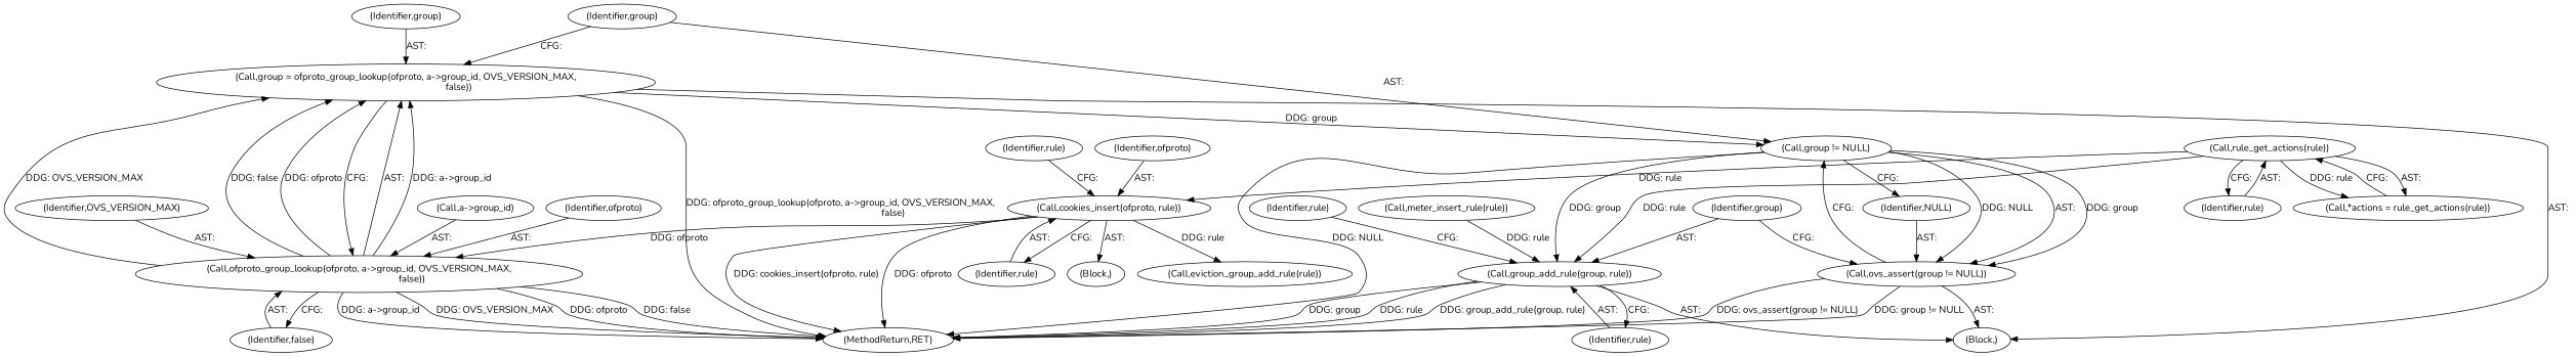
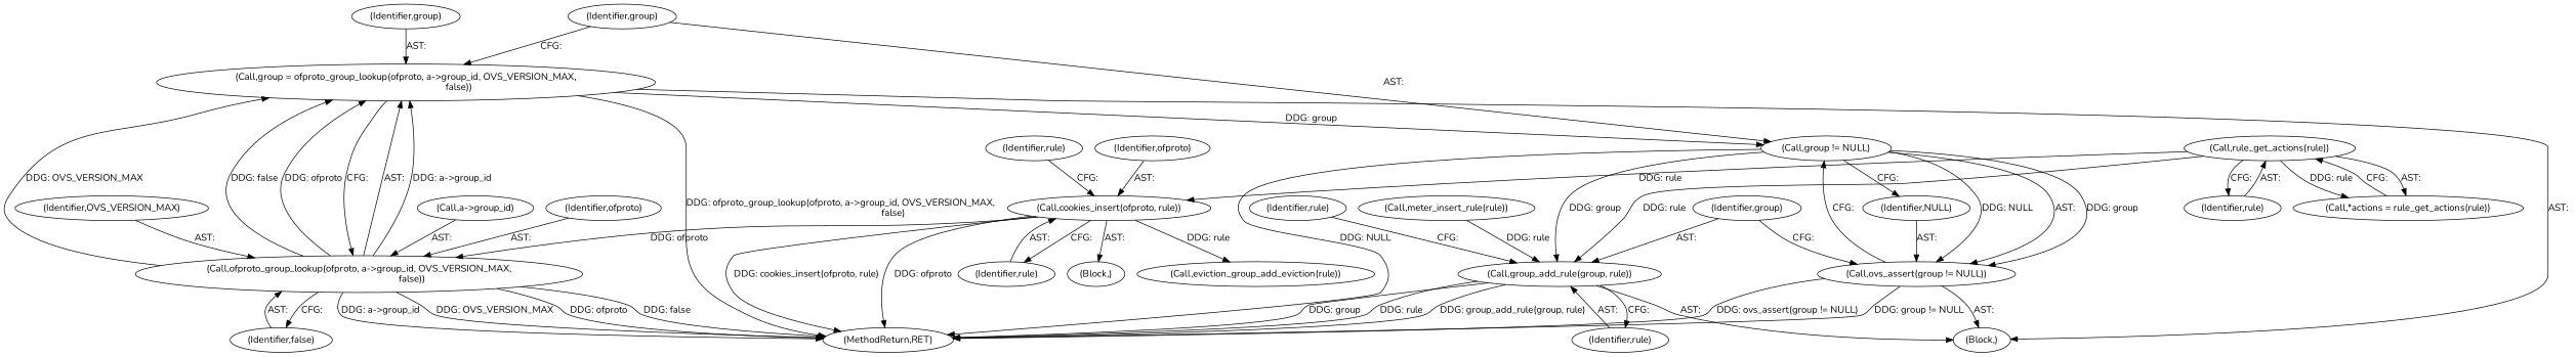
  digraph {
    fontname=Nunito
    node [fontname=Nunito]
    edge [fontname=Nunito]
    n1 [label="(Call,group != NULL)"]
    n2 [label="(Call,ovs_assert(group != NULL))"]
    n3 [label="(Call,group_add_rule(group, rule))"]
    n4 [label="(MethodReturn,RET)"]
    n5 [label="(Identifier,NULL)"]
    n6 [label="(Block,)"]
    n7 [label="(Identifier,rule)"]
    n8 [label="(Call,group = ofproto_group_lookup(ofproto, a->group_id, OVS_VERSION_MAX,\n                                         false))"]
    n9 [label="(Call,ofproto_group_lookup(ofproto, a->group_id, OVS_VERSION_MAX,\n                                         false))"]
    n10 [label="(Identifier,false)"]
    n11 [label="(Call,cookies_insert(ofproto, rule))"]
-   n12 [label="(Call,eviction_group_add_rule(rule))"]
+   n12 [label="(Call,eviction_group_add_eviction(rule))"]
    n13 [label="(Identifier,rule)"]
    n14 [label="(Block,)"]
    n15 [label="(Call,rule_get_actions(rule))"]
    n16 [label="(Identifier,rule)"]
    n17 [label="(Call,*actions = rule_get_actions(rule))"]
    n18 [label="(Call,a->group_id)"]
    n19 [label="(Identifier,group)"]
    n20 [label="(Identifier,rule)"]
    n21 [label="(Identifier,ofproto)"]
    n22 [label="(Identifier,ofproto)"]
    n23 [label="(Identifier,rule)"]
    n24 [label="(Identifier,group)"]
    n25 [label="(Identifier,group)"]
    n26 [label="(Identifier,OVS_VERSION_MAX)"]
    n27 [label="(Call,meter_insert_rule(rule))"]
    n1 -> n2 [label="AST: "]
    n1 -> n2 [label="DDG: group"]
    n1 -> n2 [label="DDG: NULL"]
    n1 -> n3 [label="DDG: group"]
    n1 -> n4 [label="DDG: NULL"]
    n1 -> n5 [label="CFG: "]
    n2 -> n1 [label="CFG: "]
    n2 -> n4 [label="DDG: group != NULL"]
    n2 -> n4 [label="DDG: ovs_assert(group != NULL)"]
    n2 -> n6 [label="AST: "]
    n3 -> n4 [label="DDG: rule"]
    n3 -> n4 [label="DDG: group_add_rule(group, rule)"]
    n3 -> n4 [label="DDG: group"]
    n3 -> n6 [label="AST: "]
    n3 -> n7 [label="CFG: "]
    n5 -> n2 [label="AST: "]
    n7 -> n3 [label="AST: "]
    n8 -> n1 [label="DDG: group"]
    n8 -> n4 [label="DDG: ofproto_group_lookup(ofproto, a->group_id, OVS_VERSION_MAX,\n                                         false)"]
    n8 -> n6 [label="AST: "]
    n8 -> n9 [label="CFG: "]
    n9 -> n4 [label="DDG: a->group_id"]
    n9 -> n4 [label="DDG: OVS_VERSION_MAX"]
    n9 -> n4 [label="DDG: ofproto"]
    n9 -> n4 [label="DDG: false"]
    n9 -> n8 [label="AST: "]
    n9 -> n8 [label="DDG: ofproto"]
    n9 -> n8 [label="DDG: a->group_id"]
    n9 -> n8 [label="DDG: OVS_VERSION_MAX"]
    n9 -> n8 [label="DDG: false"]
    n9 -> n10 [label="CFG: "]
    n10 -> n9 [label="AST: "]
    n11 -> n4 [label="DDG: ofproto"]
    n11 -> n4 [label="DDG: cookies_insert(ofproto, rule)"]
    n11 -> n9 [label="DDG: ofproto"]
    n11 -> n12 [label="DDG: rule"]
    n11 -> n13 [label="CFG: "]
    n11 -> n14 [label="AST: "]
    n13 -> n11 [label="AST: "]
    n15 -> n3 [label="DDG: rule"]
    n15 -> n11 [label="DDG: rule"]
    n15 -> n16 [label="CFG: "]
    n15 -> n17 [label="AST: "]
    n15 -> n17 [label="DDG: rule"]
    n16 -> n15 [label="AST: "]
    n17 -> n15 [label="CFG: "]
    n18 -> n9 [label="AST: "]
    n19 -> n2 [label="CFG: "]
    n19 -> n3 [label="AST: "]
    n20 -> n11 [label="CFG: "]
    n21 -> n9 [label="AST: "]
    n22 -> n11 [label="AST: "]
    n23 -> n3 [label="CFG: "]
    n24 -> n1 [label="AST: "]
    n24 -> n8 [label="CFG: "]
    n25 -> n8 [label="AST: "]
    n26 -> n9 [label="AST: "]
    n27 -> n3 [label="DDG: rule"]
  }
